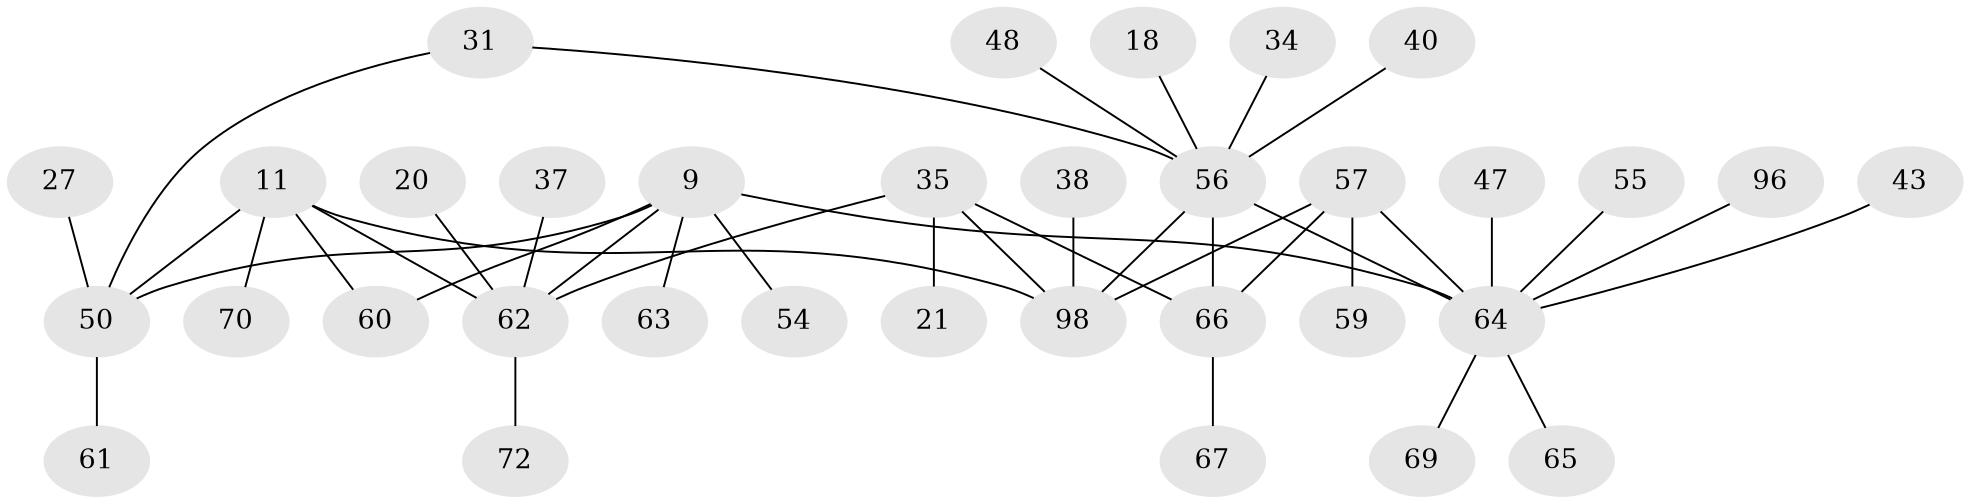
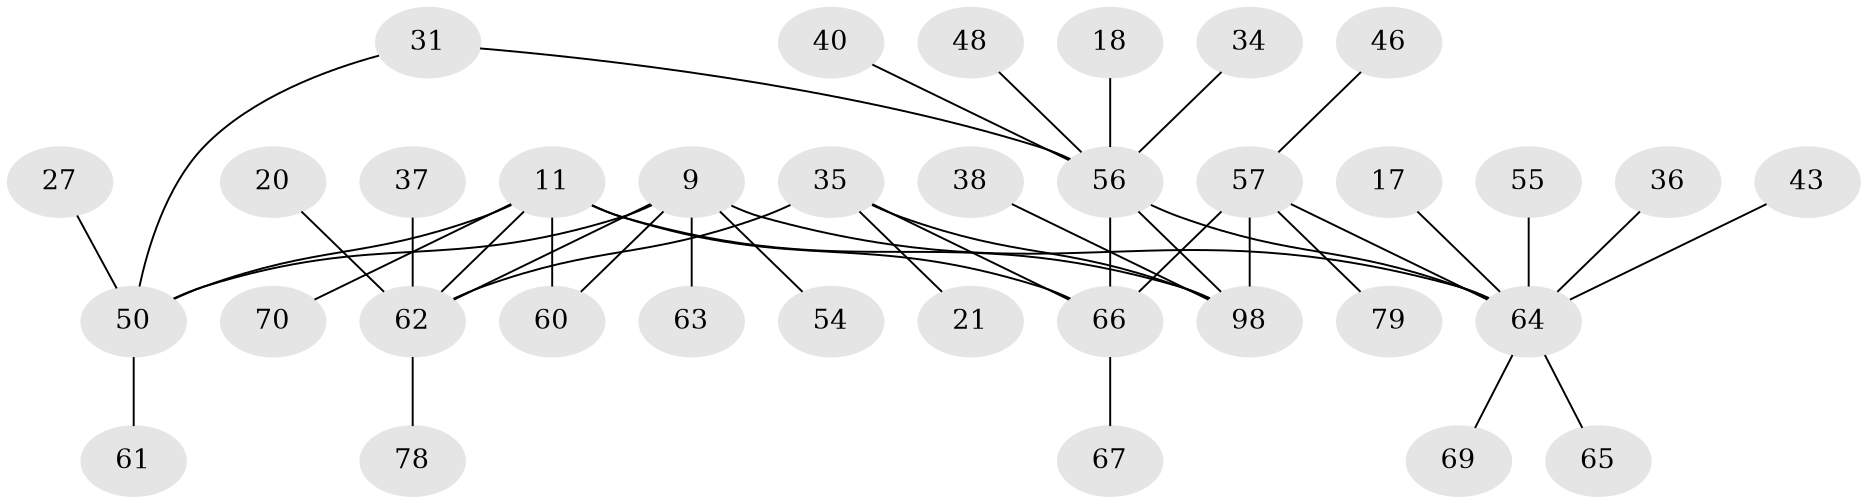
  graph {
    node [color=gray90 style=filled]
    9 [super="+7"]
    50 [super="+26+12"]
    54 [super="+52"]
    60 [super="+53"]
    62 [super="+2"]
    63
    64 [super="+32"]
    61 [super="+58"]
-   72
+   72 [label=78]
    65
    69
    11 [super="+10"]
    66 [super="+30+5"]
    n14 [label=98 super="+51+14+17+24"]
    70
    67 [super="+45"]
    56 [super="+6"]
    18
    20
    27
    31
    34 [super="+28"]
    35 [super="+16+3+25"]
    n24 [label=21]
-   36 [label=96]
+   36
    37
    38
    40 [super="+29"]
    43
    57 [super="+49+33+22"]
-   59
-   47
+   59 [label=79]
+   46
+   47 [label=17]
    48
    55 [super="+23"]
    9 -- 50 [weight=2]
    9 -- 54
    9 -- 60
    9 -- 62
    9 -- 63
    9 -- 64 [weight=2]
    50 -- 61
    62 -- 72
    64 -- 65
    64 -- 69
    11 -- 50 [weight=2]
    11 -- 60
    11 -- 62 [weight=2]
+   11 -- 66
    11 -- n14
    11 -- 70
    66 -- 67
    56 -- 64 [weight=2]
    56 -- 66 [weight=2]
    56 -- n14
    18 -- 56
    20 -- 62
    27 -- 50
    31 -- 50
    31 -- 56
    34 -- 56
    35 -- 62 [weight=2]
    35 -- 66
    35 -- n14
    35 -- n24
    36 -- 64
    37 -- 62
    38 -- n14
    40 -- 56
    43 -- 64
    57 -- 64
    57 -- 66
    57 -- n14 [weight=2]
    57 -- 59
+   46 -- 57
    47 -- 64
    48 -- 56
    55 -- 64
  }
